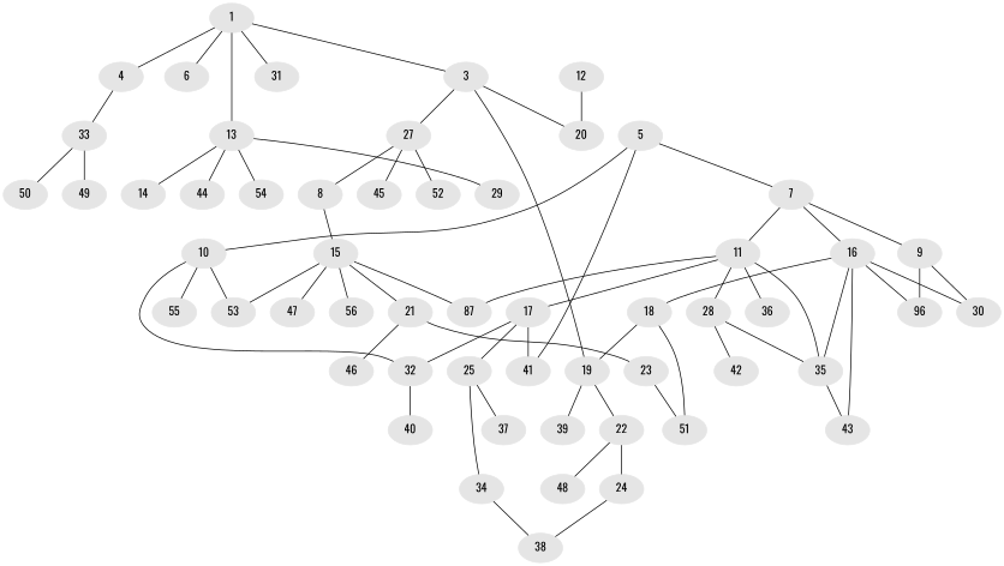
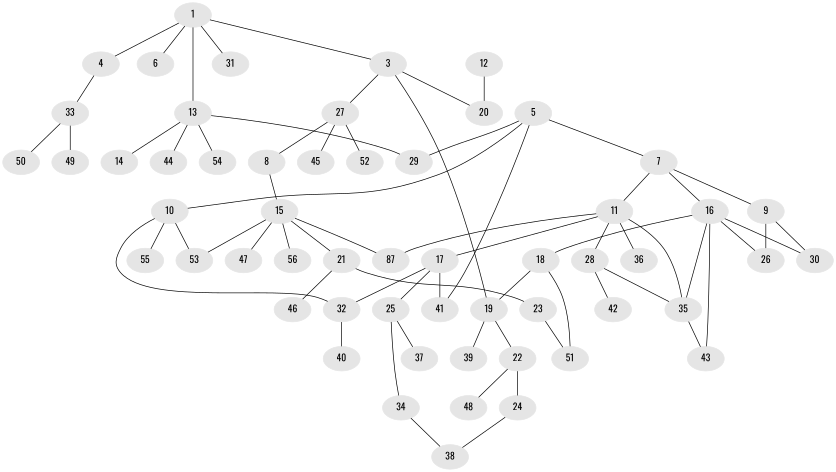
  graph {
    fontname=Oswald
    node [color=gray90 fontname=Oswald style=filled]
    edge [fontname=Oswald]
    1
    3
    4
    6
    13
    31
    19
    20
    27
    33
    29
    14
    44
    54
    5
    7
    10
    41
    8
    15
    22
    39
    45
    52
    49
    50
    9
    11
    16
    32
    53
    55
    12
-   26 [label=96]
+   26
    30
    17
    28
    35
    36
    n40 [label=87]
    18
    43
    21
    47
    56
    40
    25
    42
    23
    46
    51
    34
    37
    24
    48
    38
    1 -- 3
    1 -- 4
    1 -- 6
    1 -- 13
    1 -- 31
    3 -- 19
    3 -- 20
    3 -- 27
    4 -- 33
    13 -- 29
    13 -- 14
    13 -- 44
    13 -- 54
    19 -- 22
    19 -- 39
    27 -- 8
    27 -- 45
    27 -- 52
    33 -- 49
    33 -- 50
+   5 -- 29
    5 -- 7
    5 -- 10
    5 -- 41
    7 -- 9
    7 -- 11
    7 -- 16
    10 -- 32
    10 -- 53
    10 -- 55
    8 -- 15
    15 -- 53
    15 -- n40
    15 -- 21
    15 -- 47
    15 -- 56
    22 -- 24
    22 -- 48
    9 -- 26
    9 -- 30
    11 -- 17
    11 -- 28
    11 -- 35
    11 -- 36
    11 -- n40
    16 -- 26
    16 -- 30
    16 -- 35
    16 -- 18
    16 -- 43
    32 -- 40
    12 -- 20
    17 -- 41
    17 -- 32
    17 -- 25
    28 -- 35
    28 -- 42
    35 -- 43
    18 -- 19
    18 -- 51
    21 -- 23
    21 -- 46
    25 -- 34
    25 -- 37
    23 -- 51
    34 -- 38
    24 -- 38
  }
